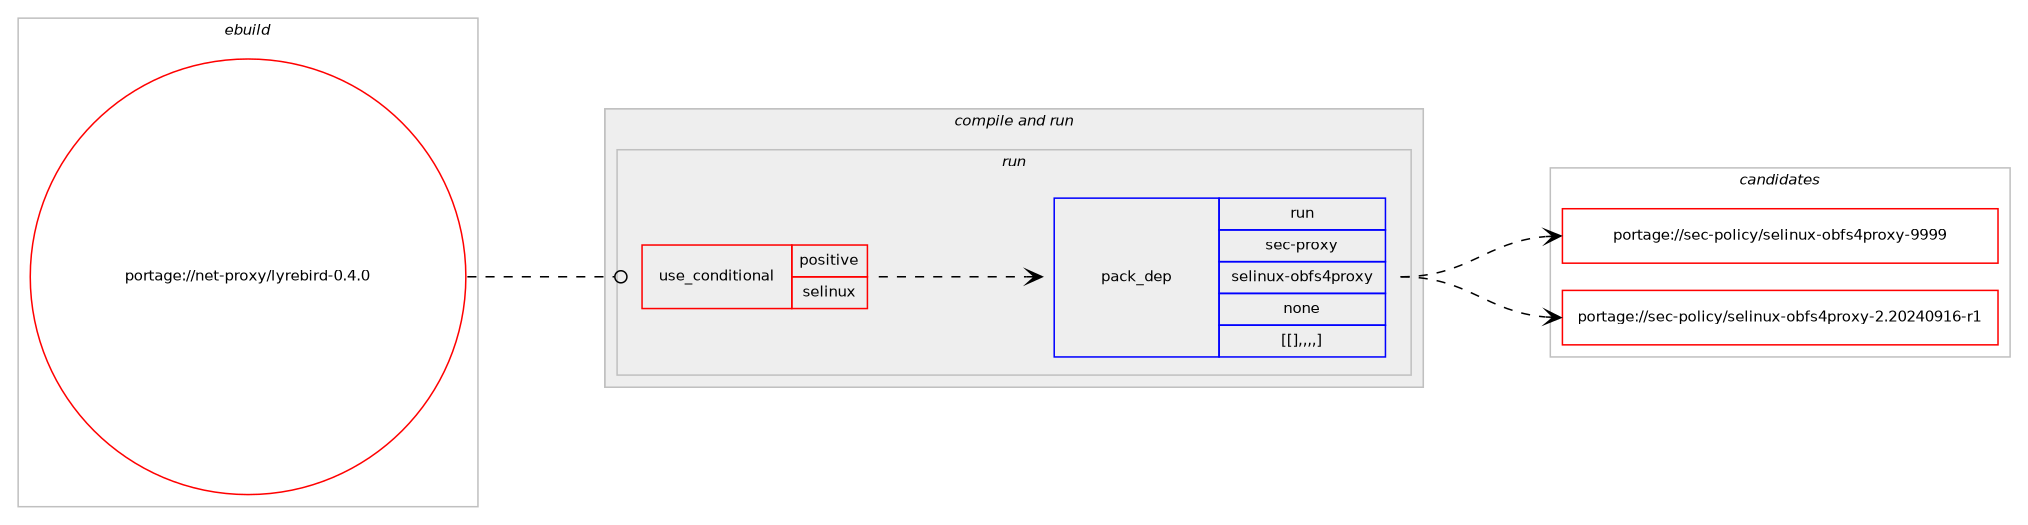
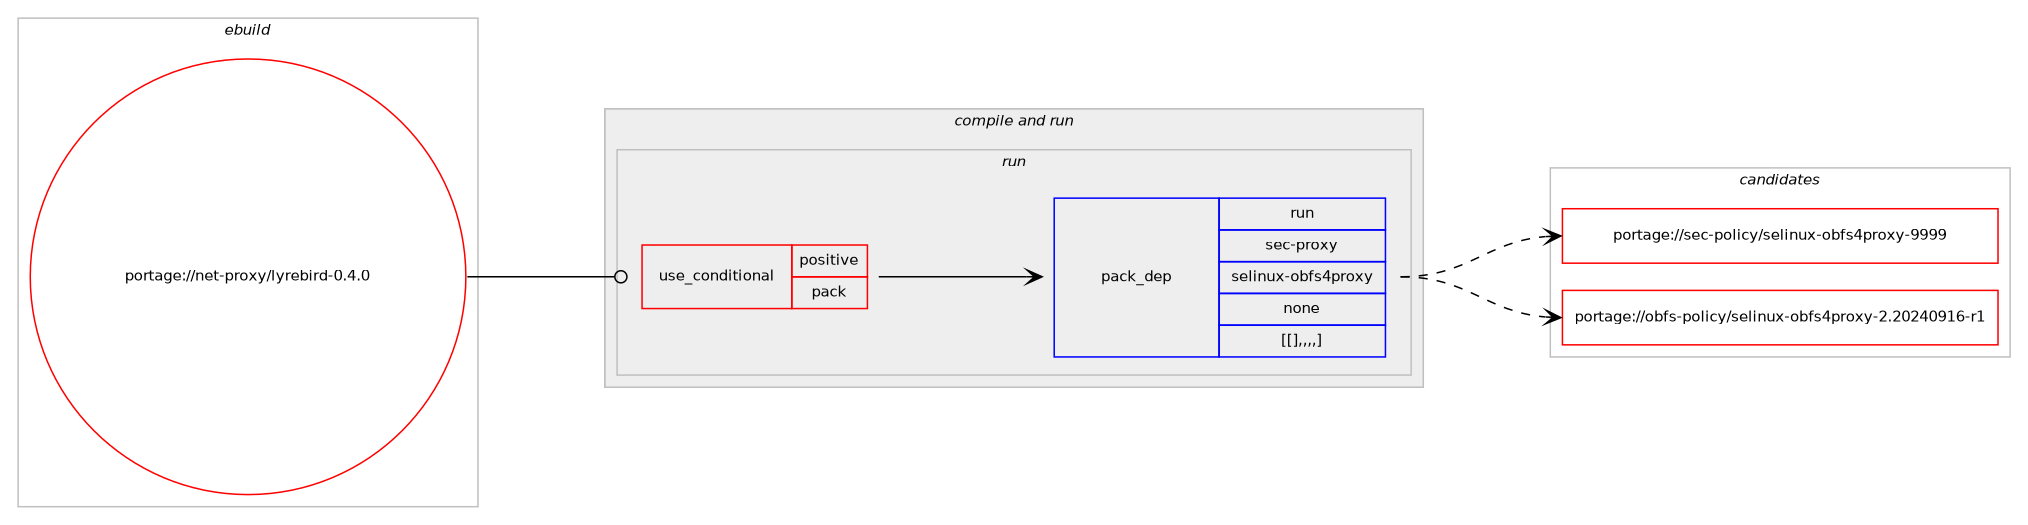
  digraph {
    compound=true
    concentrate=true
    fontname=Helvetica
    fontsize=10
    newrank=true
    rankdir=LR
    ranksep=1.5
    node [color=red fontname=Helvetica fontsize=10 shape=none]
    edge [arrowhead=vee headport=w style=solid tailport=e weight=20]
    n1 [label="portage://net-proxy/lyrebird-0.4.0" shape=circle width=4]
    n2 [color=blue label=<<TABLE BORDER="0" CELLBORDER="1" CELLSPACING="0" CELLPADDING="4" WIDTH="220"><TR><TD ROWSPAN="6" CELLPADDING="30">pack_dep</TD></TR><TR><TD WIDTH="110">run</TD></TR><TR><TD>sec-proxy</TD></TR><TR><TD>selinux-obfs4proxy</TD></TR><TR><TD>none</TD></TR><TR><TD>[[],,,,]</TD></TR></TABLE>>]
-   n3 [label=<<TABLE BORDER="0" CELLBORDER="1" CELLSPACING="0" CELLPADDING="4"><TR><TD ROWSPAN="3" CELLPADDING="10">use_conditional</TD></TR><TR><TD>positive</TD></TR><TR><TD>selinux</TD></TR></TABLE>>]
+   n3 [label=<<TABLE BORDER="0" CELLBORDER="1" CELLSPACING="0" CELLPADDING="4"><TR><TD ROWSPAN="3" CELLPADDING="10">use_conditional</TD></TR><TR><TD>positive</TD></TR><TR><TD>pack</TD></TR></TABLE>>]
    n4 [label="portage://sec-policy/selinux-obfs4proxy-9999" shape=box width=4]
-   n5 [label="portage://sec-policy/selinux-obfs4proxy-2.20240916-r1" shape=box width=4]
+   n5 [label="portage://obfs-policy/selinux-obfs4proxy-2.20240916-r1" shape=box width=4]
    subgraph cluster_1 {
      color=gray
      label=<<i>ebuild</i>>
      n1
    }
    subgraph cluster_2 {
      color=gray
      label=<<i>dependencies</i>>
      subgraph cluster_3 {
        color=gray
        fillcolor="#eeeeee"
        label=<<i>compile</i>>
        style=filled
      }
      subgraph cluster_4 {
        color=gray
        fillcolor="#eeeeee"
        label=<<i>compile and run</i>>
        style=filled
      }
      subgraph cluster_5 {
        color=gray
        fillcolor="#eeeeee"
        label=<<i>run</i>>
        style=filled
        subgraph sub_6 {
          color=gray
          fillcolor="#eeeeee"
          label=<<i>run</i>>
          style=filled
          n3
          subgraph sub_7 {
            color=gray
            fillcolor="#eeeeee"
            label=<<i>run</i>>
            style=filled
            n2
          }
        }
      }
    }
    subgraph cluster_8 {
      color=gray
      label=<<i>candidates</i>>
      rank=same
      subgraph sub_9 {
        color=black
        label=<<i>candidates</i>>
        nodesep=1
        rank=same
        n4
        n5
      }
    }
-   n1 -> n3 [arrowhead=odot style=dashed]
+   n1 -> n3 [arrowhead=odot]
    n2 -> n4 [style=dashed weight=100]
    n2 -> n5 [style=dashed weight=100]
-   n3 -> n2 [style=dashed]
+   n3 -> n2
  }
